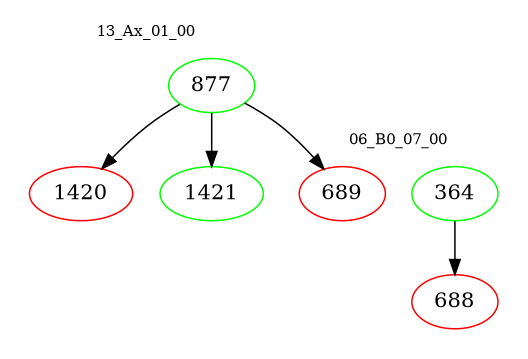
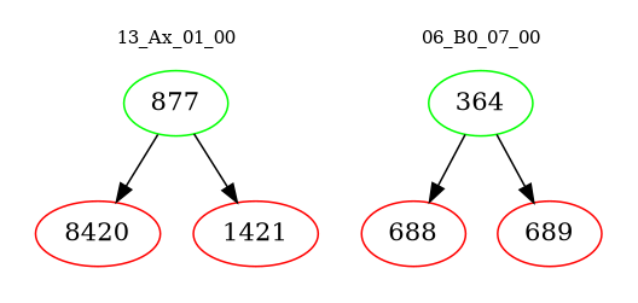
  digraph {
    node [color=red]
    edge [color=black]
    n1 [color=green label=877]
-   n2 [label=1420]
-   n3 [color=green label=1421]
+   n2 [label=8420]
+   n3 [label=1421]
    n4 [color=green label=364]
    n5 [label=688]
    n6 [label=689]
    subgraph cluster_1 {
      color=white
      fontsize=10
      label="13_Ax_01_00"
      n1
      n2
      n3
    }
    subgraph cluster_2 {
      color=white
      fontsize=10
      label="06_B0_07_00"
      n4
      n5
      n6
    }
    n1 -> n2
    n1 -> n3
    n4 -> n5
-   n1 -> n6
+   n4 -> n6
  }
